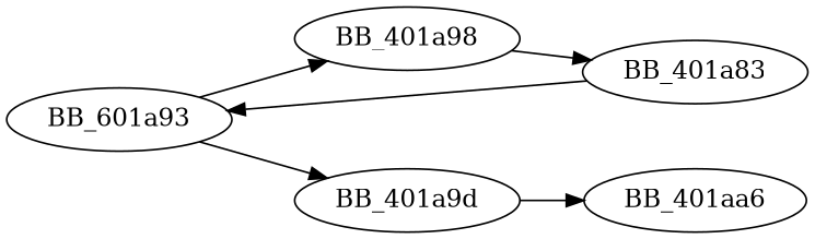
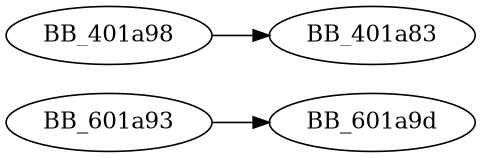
  digraph {
    rankdir=LR
    n1 [label=BB_601a93]
    BB_401a83
    BB_401a98
-   BB_401a9d
-   BB_401aa6
-   n1 -> BB_401a98
+   BB_401a9d [label=BB_601a9d]
    n1 -> BB_401a9d
-   BB_401a83 -> n1
    BB_401a98 -> BB_401a83
-   BB_401a9d -> BB_401aa6
  }
